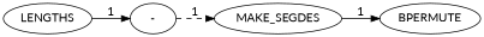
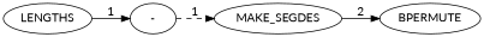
  digraph {
    fontname=Lato
    rankdir=LR
    node [cost=43 fontname=Lato]
    edge [cost=1 fontname=Lato style=solid]
    n1 [label=LENGTHS]
    n2 [cost=86 label="-"]
    n3 [label=MAKE_SEGDES]
    n4 [cost=172 label=BPERMUTE]
    n1 -> n2 [label=1]
    n2 -> n3 [label=1 style=dashed]
-   n3 -> n4 [label=1]
+   n3 -> n4 [label=2]
  }
